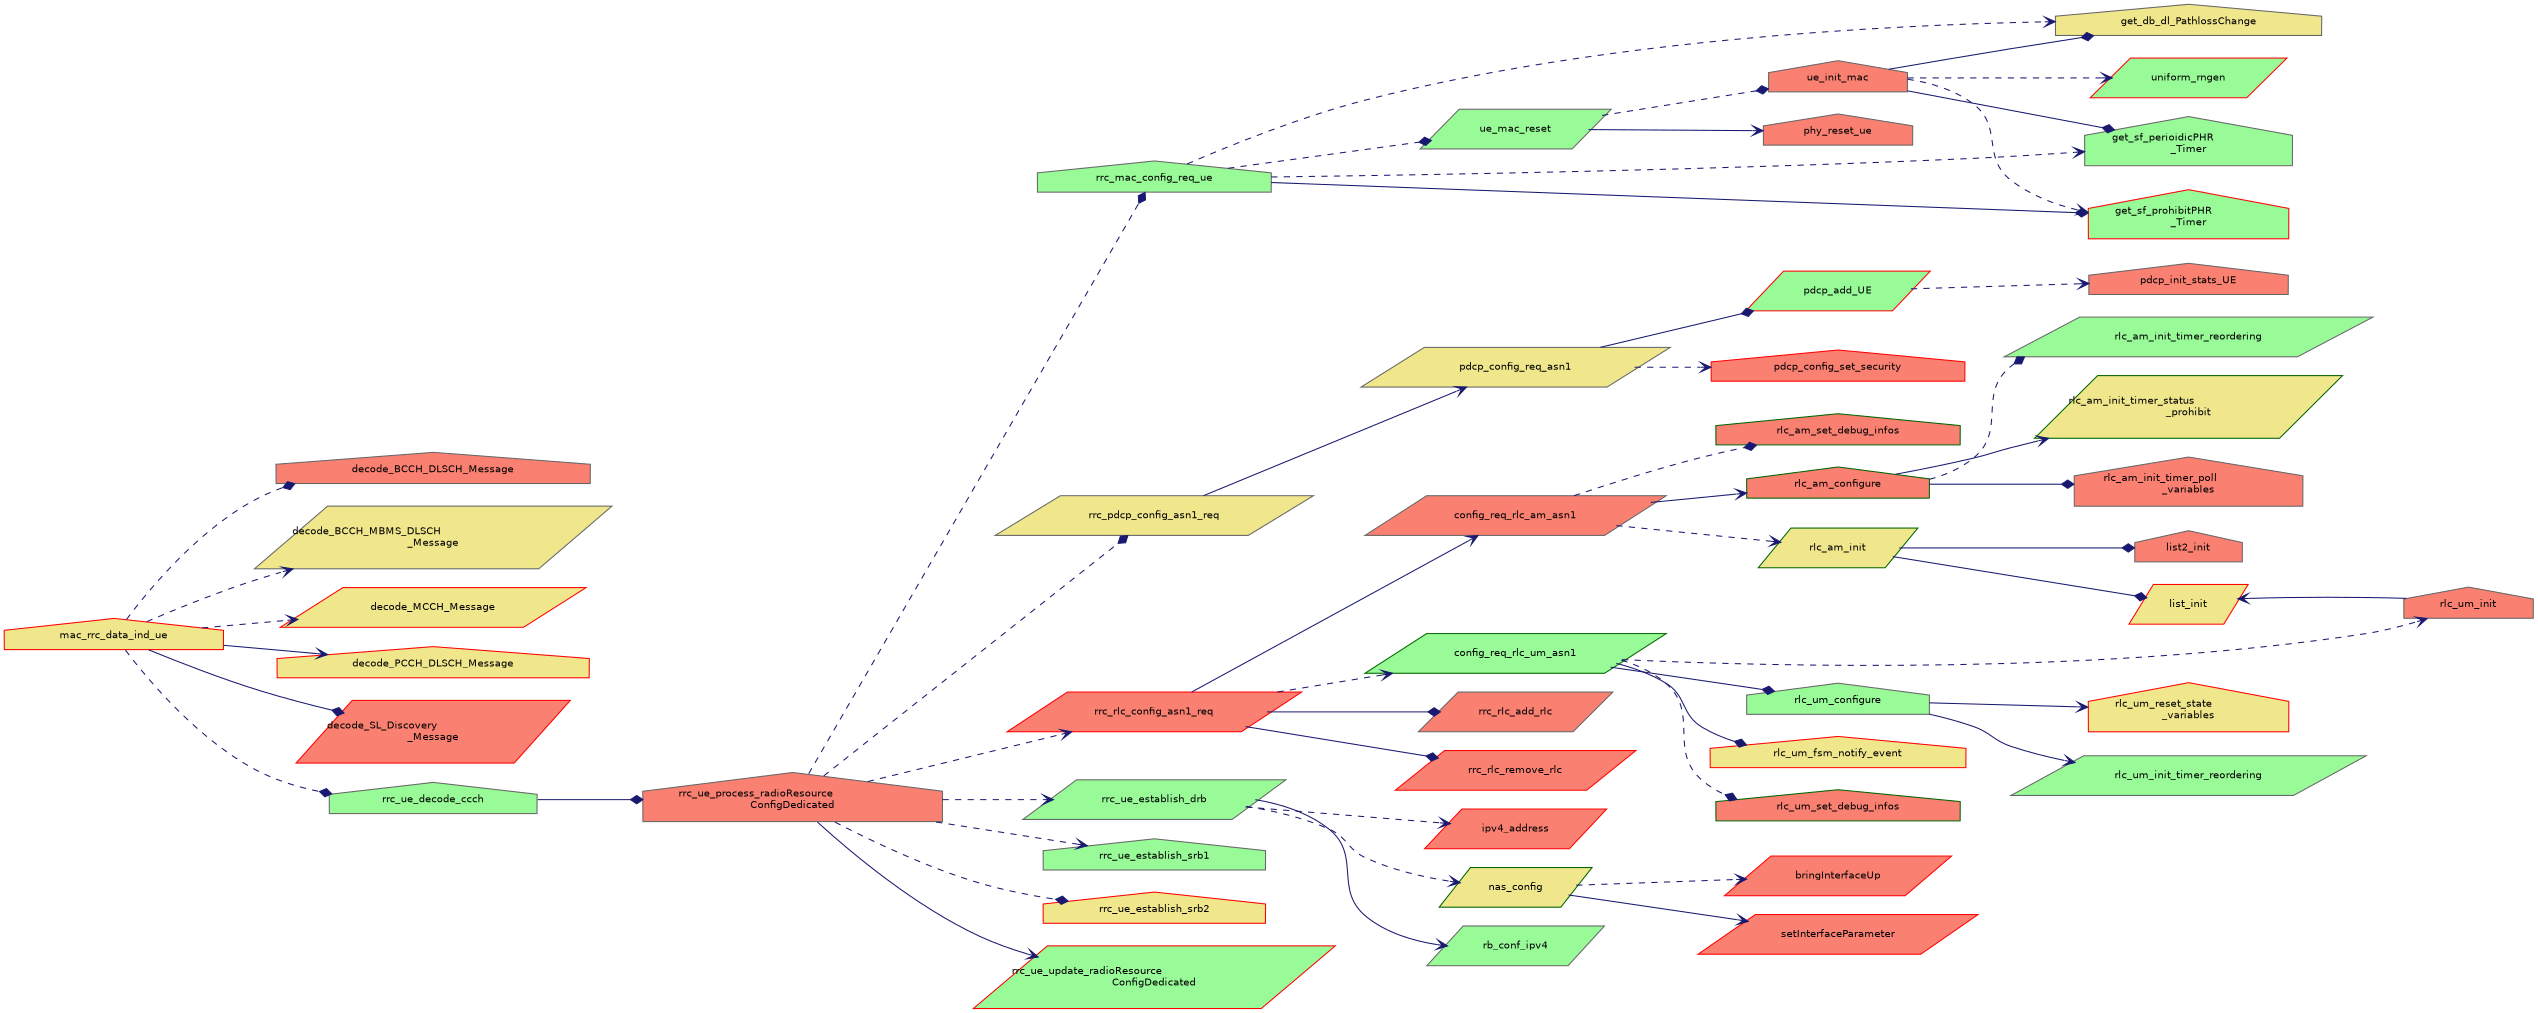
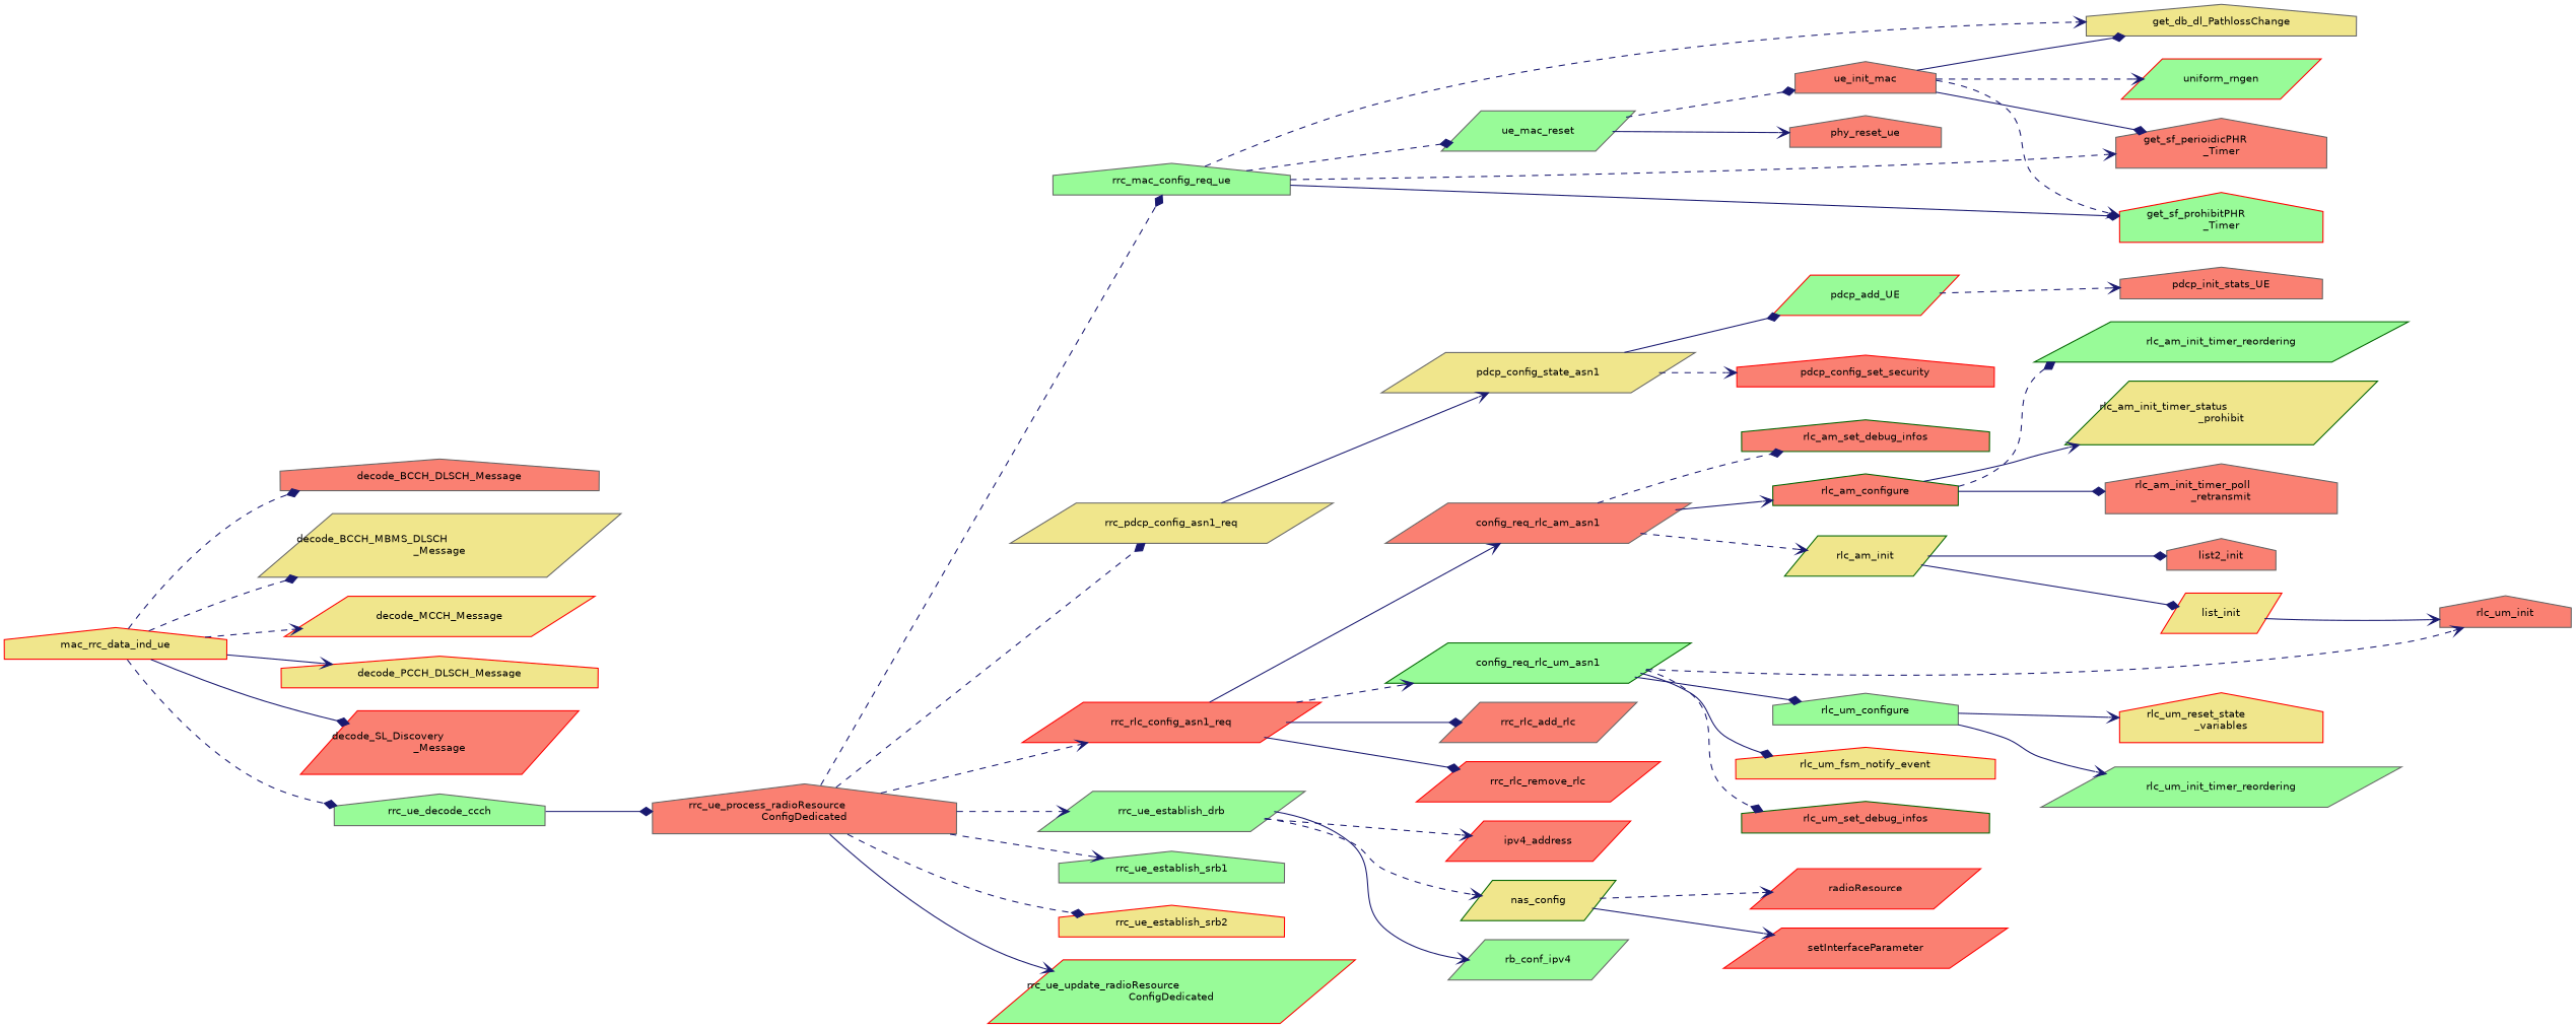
  digraph {
    rankdir=LR
    node [color=gray40 fillcolor=salmon fontname=Helvetica fontsize=10 shape=parallelogram style=filled]
    edge [arrowhead=vee color=midnightblue fontname=Helvetica fontsize=10 labelfontname=Helvetica labelfontsize=10 style=dashed]
    n1 [color=red fillcolor=khaki fontcolor=black height=0.2 label=mac_rrc_data_ind_ue shape=house width=0.4]
    n2 [height=0.2 label=decode_BCCH_DLSCH_Message shape=house width=0.4]
    n3 [fillcolor=khaki height=0.2 label="decode_BCCH_MBMS_DLSCH\l_Message" width=0.4]
    n4 [color=red fillcolor=khaki height=0.2 label=decode_MCCH_Message width=0.4]
    n5 [color=red fillcolor=khaki height=0.2 label=decode_PCCH_DLSCH_Message shape=house width=0.4]
    n6 [color=red height=0.2 label="decode_SL_Discovery\l_Message" width=0.4]
    n7 [fillcolor=palegreen height=0.2 label=rrc_ue_decode_ccch shape=house width=0.4]
    n8 [height=0.2 label="rrc_ue_process_radioResource\lConfigDedicated" shape=house width=0.4]
    n9 [fillcolor=palegreen height=0.2 label=rrc_mac_config_req_ue shape=house width=0.4]
    n10 [fillcolor=khaki height=0.2 label=rrc_pdcp_config_asn1_req width=0.4]
    n11 [color=red height=0.2 label=rrc_rlc_config_asn1_req width=0.4]
    n12 [fillcolor=palegreen height=0.2 label=rrc_ue_establish_drb width=0.4]
    n13 [fillcolor=palegreen height=0.2 label=rrc_ue_establish_srb1 shape=house width=0.4]
    n14 [color=red fillcolor=khaki height=0.2 label=rrc_ue_establish_srb2 shape=house width=0.4]
    n15 [color=red fillcolor=palegreen height=0.2 label="rrc_ue_update_radioResource\lConfigDedicated" width=0.4]
    n16 [fillcolor=khaki height=0.2 label=get_db_dl_PathlossChange shape=house width=0.4]
-   n17 [fillcolor=palegreen height=0.2 label="get_sf_perioidicPHR\l_Timer" shape=house width=0.4]
+   n17 [height=0.2 label="get_sf_perioidicPHR\l_Timer" shape=house width=0.4]
    n18 [color=red fillcolor=palegreen height=0.2 label="get_sf_prohibitPHR\l_Timer" shape=house width=0.4]
    n19 [fillcolor=palegreen height=0.2 label=ue_mac_reset width=0.4]
-   n20 [fillcolor=khaki height=0.2 label=pdcp_config_req_asn1 width=0.4]
+   n20 [fillcolor=khaki height=0.2 label=pdcp_config_state_asn1 width=0.4]
    n21 [height=0.2 label=config_req_rlc_am_asn1 width=0.4]
    n22 [color=darkgreen fillcolor=palegreen height=0.2 label=config_req_rlc_um_asn1 width=0.4]
    n23 [height=0.2 label=rrc_rlc_add_rlc width=0.4]
    n24 [color=red height=0.2 label=rrc_rlc_remove_rlc width=0.4]
    n25 [color=red height=0.2 label=ipv4_address width=0.4]
    n26 [color=darkgreen fillcolor=khaki height=0.2 label=nas_config width=0.4]
    n27 [fillcolor=palegreen height=0.2 label=rb_conf_ipv4 width=0.4]
    n28 [height=0.2 label=phy_reset_ue shape=house width=0.4]
    n29 [height=0.2 label=ue_init_mac shape=house width=0.4]
    n30 [color=red fillcolor=palegreen height=0.2 label=uniform_rngen width=0.4]
    n31 [color=red fillcolor=palegreen height=0.2 label=pdcp_add_UE width=0.4]
    n32 [color=red height=0.2 label=pdcp_config_set_security shape=house width=0.4]
    n33 [height=0.2 label=pdcp_init_stats_UE shape=house width=0.4]
    n34 [color=darkgreen height=0.2 label=rlc_am_configure shape=house width=0.4]
    n35 [color=darkgreen fillcolor=khaki height=0.2 label=rlc_am_init width=0.4]
    n36 [color=darkgreen height=0.2 label=rlc_am_set_debug_infos shape=house width=0.4]
    n37 [fillcolor=palegreen height=0.2 label=rlc_um_configure shape=house width=0.4]
    n38 [color=red fillcolor=khaki height=0.2 label=rlc_um_fsm_notify_event shape=house width=0.4]
    n39 [height=0.2 label=rlc_um_init shape=house width=0.4]
    n40 [color=darkgreen height=0.2 label=rlc_um_set_debug_infos shape=house width=0.4]
-   n41 [height=0.2 label="rlc_am_init_timer_poll\l_variables" shape=house width=0.4]
-   n42 [fillcolor=palegreen height=0.2 label=rlc_am_init_timer_reordering width=0.4]
+   n41 [height=0.2 label="rlc_am_init_timer_poll\l_retransmit" shape=house width=0.4]
+   n42 [color=darkgreen fillcolor=palegreen height=0.2 label=rlc_am_init_timer_reordering width=0.4]
    n43 [color=darkgreen fillcolor=khaki height=0.2 label="rlc_am_init_timer_status\l_prohibit" width=0.4]
    n44 [height=0.2 label=list2_init shape=house width=0.4]
    n45 [color=red fillcolor=khaki height=0.2 label=list_init width=0.4]
    n46 [fillcolor=palegreen height=0.2 label=rlc_um_init_timer_reordering width=0.4]
    n47 [color=red fillcolor=khaki height=0.2 label="rlc_um_reset_state\l_variables" shape=house width=0.4]
-   n48 [color=red height=0.2 label=bringInterfaceUp width=0.4]
+   n48 [color=red height=0.2 label=radioResource width=0.4]
    n49 [color=red height=0.2 label=setInterfaceParameter width=0.4]
    n1 -> n2 [arrowhead=diamond]
-   n1 -> n3
+   n1 -> n3 [arrowhead=diamond]
    n1 -> n4
    n1 -> n5 [style=solid]
    n1 -> n6 [arrowhead=diamond style=solid]
    n1 -> n7 [arrowhead=diamond]
    n7 -> n8 [arrowhead=diamond style=solid]
    n8 -> n9 [arrowhead=diamond]
    n8 -> n10 [arrowhead=diamond]
    n8 -> n11
    n8 -> n12
    n8 -> n13
    n8 -> n14 [arrowhead=diamond]
    n8 -> n15 [style=solid]
    n9 -> n16
    n9 -> n17
    n9 -> n18 [arrowhead=diamond style=solid]
    n9 -> n19 [arrowhead=diamond]
    n10 -> n20 [style=solid]
    n11 -> n21 [style=solid]
    n11 -> n22
    n11 -> n23 [arrowhead=diamond style=solid]
    n11 -> n24 [arrowhead=diamond style=solid]
    n12 -> n25
    n12 -> n26
    n12 -> n27 [style=solid]
    n19 -> n28 [style=solid]
    n19 -> n29 [arrowhead=diamond]
    n20 -> n31 [arrowhead=diamond style=solid]
    n20 -> n32
    n21 -> n34 [style=solid]
    n21 -> n35
    n21 -> n36 [arrowhead=diamond]
    n22 -> n37 [arrowhead=diamond style=solid]
    n22 -> n38 [arrowhead=diamond style=solid]
    n22 -> n39
    n22 -> n40 [arrowhead=diamond]
    n26 -> n48
    n26 -> n49 [style=solid]
    n29 -> n16 [arrowhead=diamond style=solid]
    n29 -> n17 [arrowhead=diamond style=solid]
    n29 -> n18
    n29 -> n30
    n31 -> n33
    n34 -> n41 [arrowhead=diamond style=solid]
    n34 -> n42 [arrowhead=diamond]
    n34 -> n43 [style=solid]
    n35 -> n44 [arrowhead=diamond style=solid]
    n35 -> n45 [arrowhead=diamond style=solid]
    n37 -> n46 [style=solid]
    n37 -> n47 [style=solid]
-   n39 -> n45 [style=solid]
+   n45 -> n39 [style=solid]
  }
